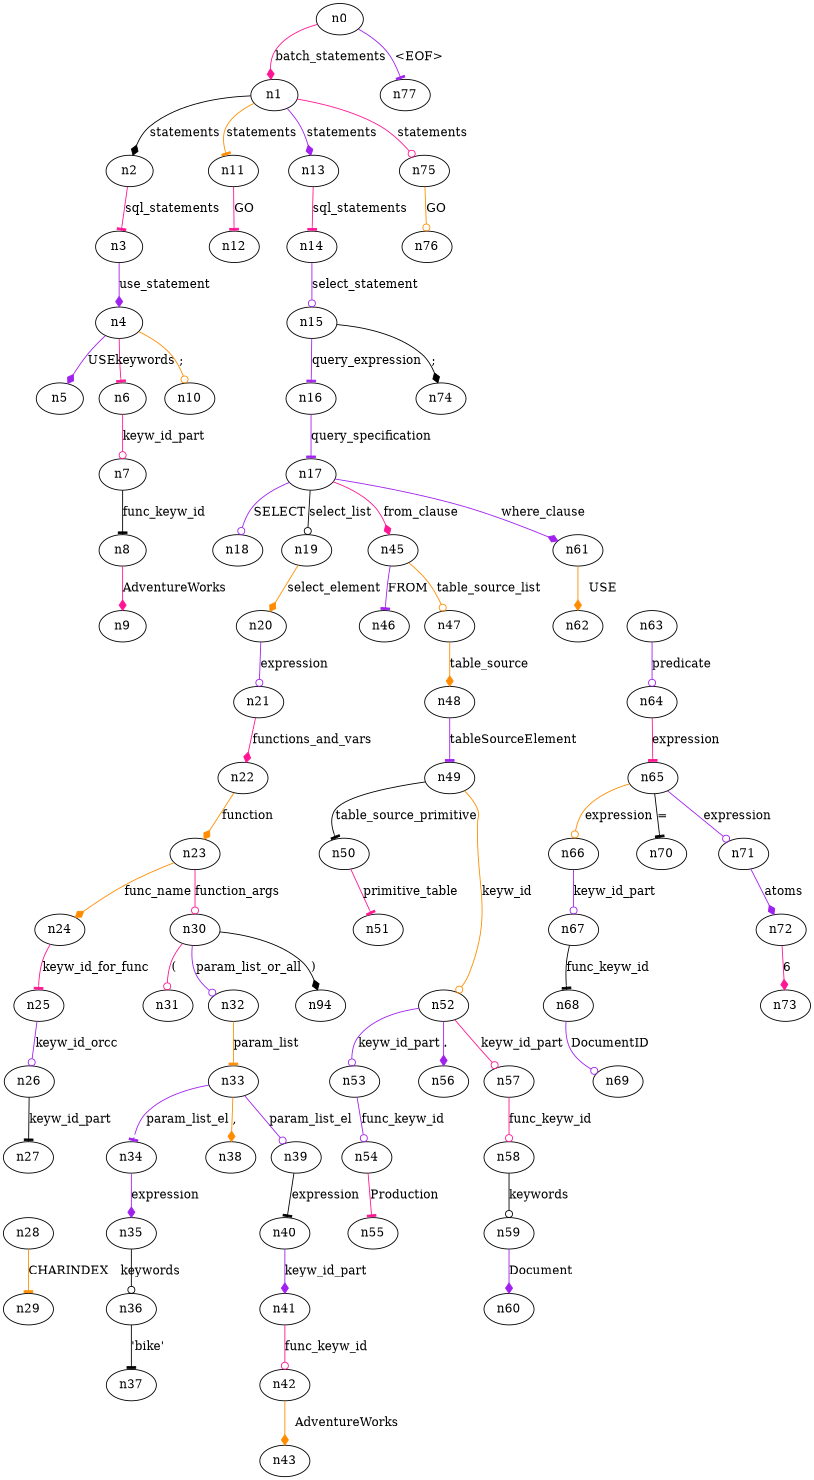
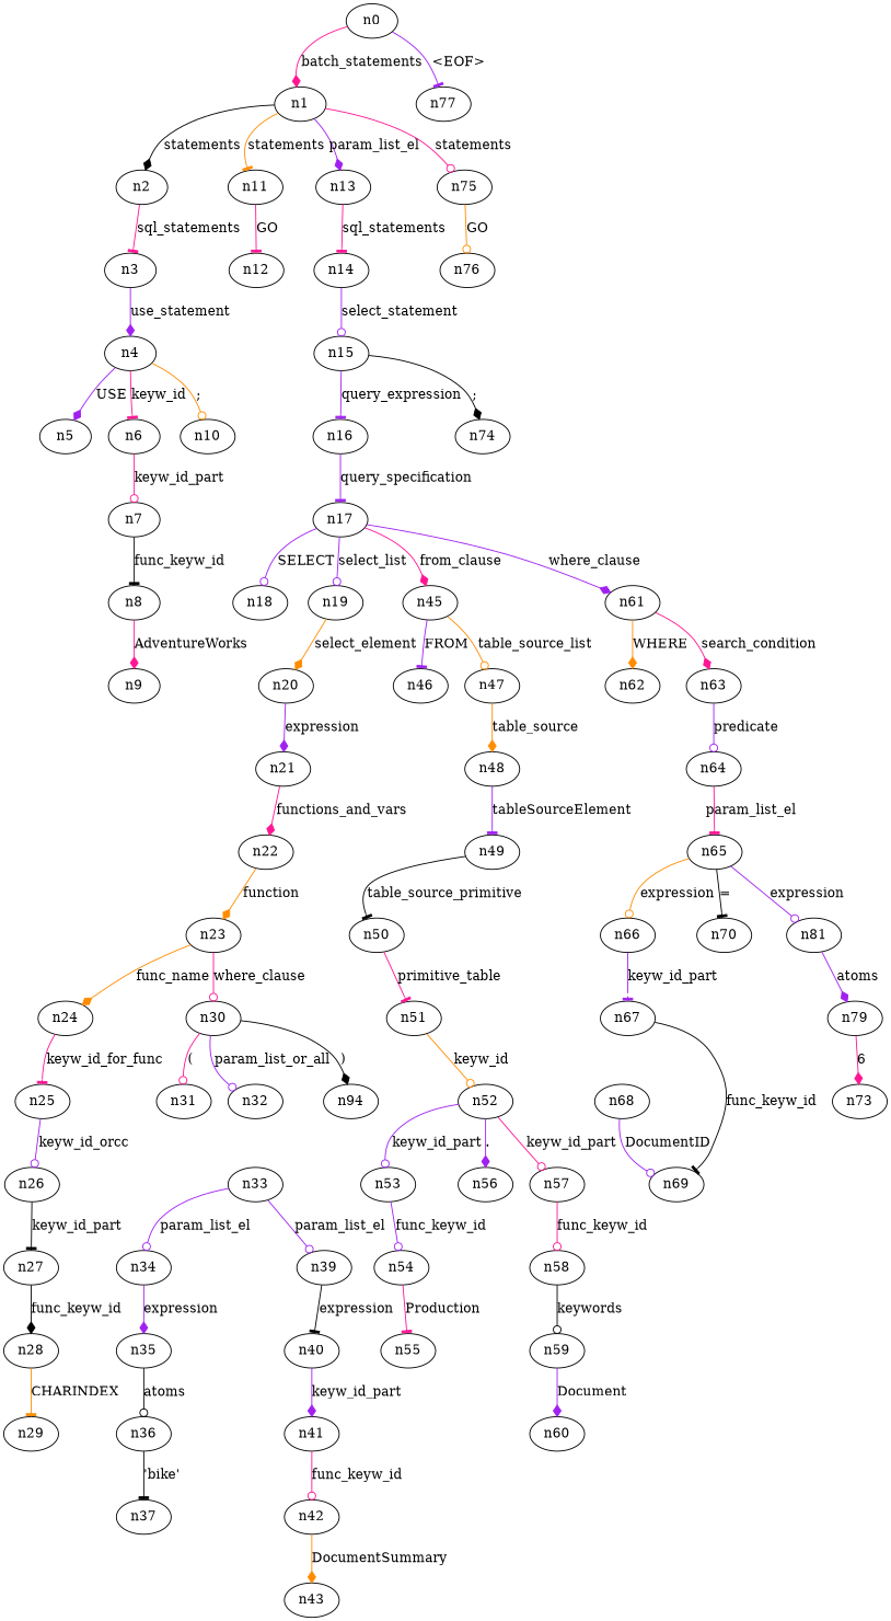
  digraph {
    edge [arrowhead=odot color=purple]
    n0
    n1
    n77
    n2
    n11
    n13
    n75
    n3
    n12
    n14
    n76
    n4
    n5
    n6
    n10
    n7
    n8
    n9
    n15
    n16
    n74
    n17
    n18
    n19
    n45
    n61
    n20
    n46
    n47
    n62
    n63
    n21
    n22
    n23
    n24
    n30
    n25
    n31
    n32
    n44 [label=n94]
    n26
    n27
    n28
    n29
    n33
    n34
-   n38
    n39
    n35
    n40
    n36
    n37
    n41
    n42
    n43
    n48
    n49
    n50
    n51
    n52
    n53
    n56
    n57
    n54
    n58
    n55
    n59
    n60
    n64
    n65
    n66
    n70
-   n71
+   n71 [label=n81]
    n67
-   n72
+   n72 [label=n79]
    n68
    n69
    n73
    n0 -> n1 [arrowhead=diamond color=deeppink label=batch_statements]
    n0 -> n77 [arrowhead=tee label="<EOF>"]
    n1 -> n2 [arrowhead=diamond color=black label=statements]
    n1 -> n11 [arrowhead=tee color=darkorange label=statements]
-   n1 -> n13 [arrowhead=diamond label=statements]
+   n1 -> n13 [arrowhead=diamond label=param_list_el]
    n1 -> n75 [color=deeppink label=statements]
    n2 -> n3 [arrowhead=tee color=deeppink label=sql_statements]
    n11 -> n12 [arrowhead=tee color=deeppink label=GO]
    n13 -> n14 [arrowhead=tee color=deeppink label=sql_statements]
    n75 -> n76 [color=darkorange label=GO]
    n3 -> n4 [arrowhead=diamond label=use_statement]
    n14 -> n15 [label=select_statement]
    n4 -> n5 [arrowhead=diamond label=USE]
-   n4 -> n6 [arrowhead=tee color=deeppink label=keywords]
+   n4 -> n6 [arrowhead=tee color=deeppink label=keyw_id]
    n4 -> n10 [color=darkorange label=";"]
    n6 -> n7 [color=deeppink label=keyw_id_part]
    n7 -> n8 [arrowhead=tee color=black label=func_keyw_id]
    n8 -> n9 [arrowhead=diamond color=deeppink label=AdventureWorks]
    n15 -> n16 [arrowhead=tee label=query_expression]
    n15 -> n74 [arrowhead=diamond color=black label=";"]
    n16 -> n17 [arrowhead=tee label=query_specification]
    n17 -> n18 [label=SELECT]
-   n17 -> n19 [color=black label=select_list]
+   n17 -> n19 [label=select_list]
    n17 -> n45 [arrowhead=diamond color=deeppink label=from_clause]
    n17 -> n61 [arrowhead=diamond label=where_clause]
    n19 -> n20 [arrowhead=diamond color=darkorange label=select_element]
    n45 -> n46 [arrowhead=tee label=FROM]
    n45 -> n47 [color=darkorange label=table_source_list]
-   n61 -> n62 [arrowhead=diamond color=darkorange label=USE]
-   n20 -> n21 [label=expression]
+   n61 -> n62 [arrowhead=diamond color=darkorange label=WHERE]
+   n61 -> n63 [arrowhead=diamond color=deeppink label=search_condition]
+   n20 -> n21 [arrowhead=diamond label=expression]
    n47 -> n48 [arrowhead=diamond color=darkorange label=table_source]
    n63 -> n64 [label=predicate]
    n21 -> n22 [arrowhead=diamond color=deeppink label=functions_and_vars]
    n22 -> n23 [arrowhead=diamond color=darkorange label=function]
    n23 -> n24 [arrowhead=diamond color=darkorange label=func_name]
-   n23 -> n30 [color=deeppink label=function_args]
+   n23 -> n30 [color=deeppink label=where_clause]
    n24 -> n25 [arrowhead=tee color=deeppink label=keyw_id_for_func]
    n30 -> n31 [color=deeppink label="("]
    n30 -> n32 [label=param_list_or_all]
    n30 -> n44 [arrowhead=diamond color=black label=")"]
    n25 -> n26 [label=keyw_id_orcc]
-   n32 -> n33 [arrowhead=tee color=darkorange label=param_list]
    n26 -> n27 [arrowhead=tee color=black label=keyw_id_part]
+   n27 -> n28 [arrowhead=diamond color=black label=func_keyw_id]
    n28 -> n29 [arrowhead=tee color=darkorange label=CHARINDEX]
-   n33 -> n34 [arrowhead=tee label=param_list_el]
-   n33 -> n38 [arrowhead=diamond color=darkorange label=","]
+   n33 -> n34 [label=param_list_el]
    n33 -> n39 [label=param_list_el]
    n34 -> n35 [arrowhead=diamond label=expression]
    n39 -> n40 [arrowhead=tee color=black label=expression]
-   n35 -> n36 [color=black label=keywords]
+   n35 -> n36 [color=black label=atoms]
    n40 -> n41 [arrowhead=diamond label=keyw_id_part]
    n36 -> n37 [arrowhead=tee color=black label="'bike'"]
    n41 -> n42 [color=deeppink label=func_keyw_id]
-   n42 -> n43 [arrowhead=diamond color=darkorange label=AdventureWorks]
+   n42 -> n43 [arrowhead=diamond color=darkorange label=DocumentSummary]
    n48 -> n49 [arrowhead=tee label=tableSourceElement]
    n49 -> n50 [arrowhead=tee color=black label=table_source_primitive]
    n50 -> n51 [arrowhead=tee color=deeppink label=primitive_table]
-   n49 -> n52 [color=darkorange label=keyw_id]
+   n51 -> n52 [color=darkorange label=keyw_id]
    n52 -> n53 [label=keyw_id_part]
    n52 -> n56 [arrowhead=diamond label="."]
    n52 -> n57 [color=deeppink label=keyw_id_part]
    n53 -> n54 [label=func_keyw_id]
    n57 -> n58 [color=deeppink label=func_keyw_id]
    n54 -> n55 [arrowhead=tee color=deeppink label=Production]
    n58 -> n59 [color=black label=keywords]
    n59 -> n60 [arrowhead=diamond label=Document]
-   n64 -> n65 [arrowhead=tee color=deeppink label=expression]
+   n64 -> n65 [arrowhead=tee color=deeppink label=param_list_el]
    n65 -> n66 [color=darkorange label=expression]
    n65 -> n70 [arrowhead=tee color=black label="="]
    n65 -> n71 [label=expression]
-   n66 -> n67 [label=keyw_id_part]
+   n66 -> n67 [arrowhead=tee label=keyw_id_part]
    n71 -> n72 [arrowhead=diamond label=atoms]
-   n67 -> n68 [arrowhead=tee color=black label=func_keyw_id]
+   n67 -> n69 [arrowhead=tee color=black label=func_keyw_id]
    n72 -> n73 [arrowhead=diamond color=deeppink label=6]
    n68 -> n69 [label=DocumentID]
  }
